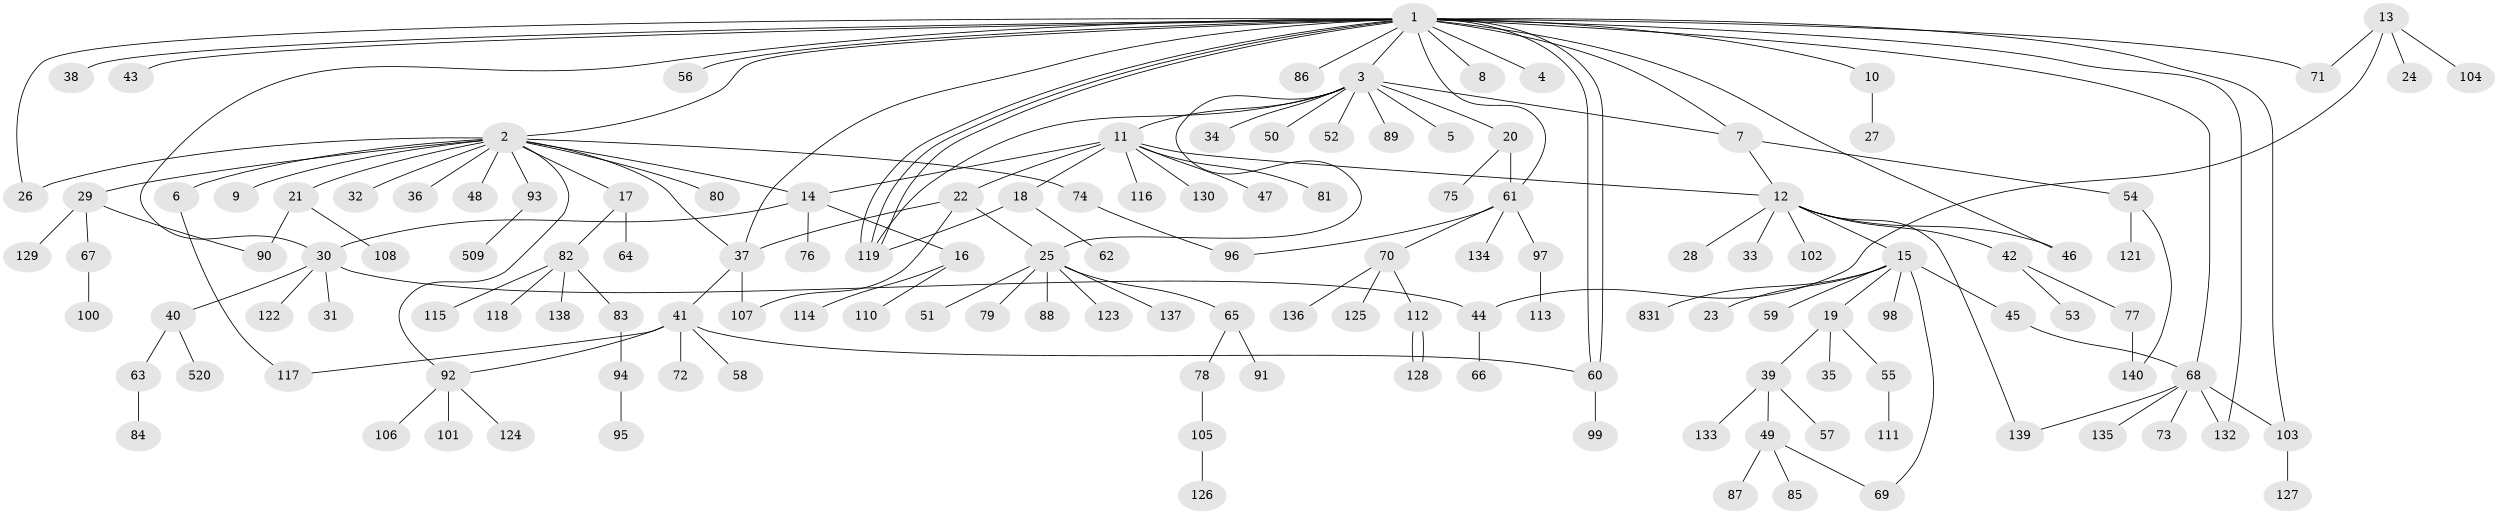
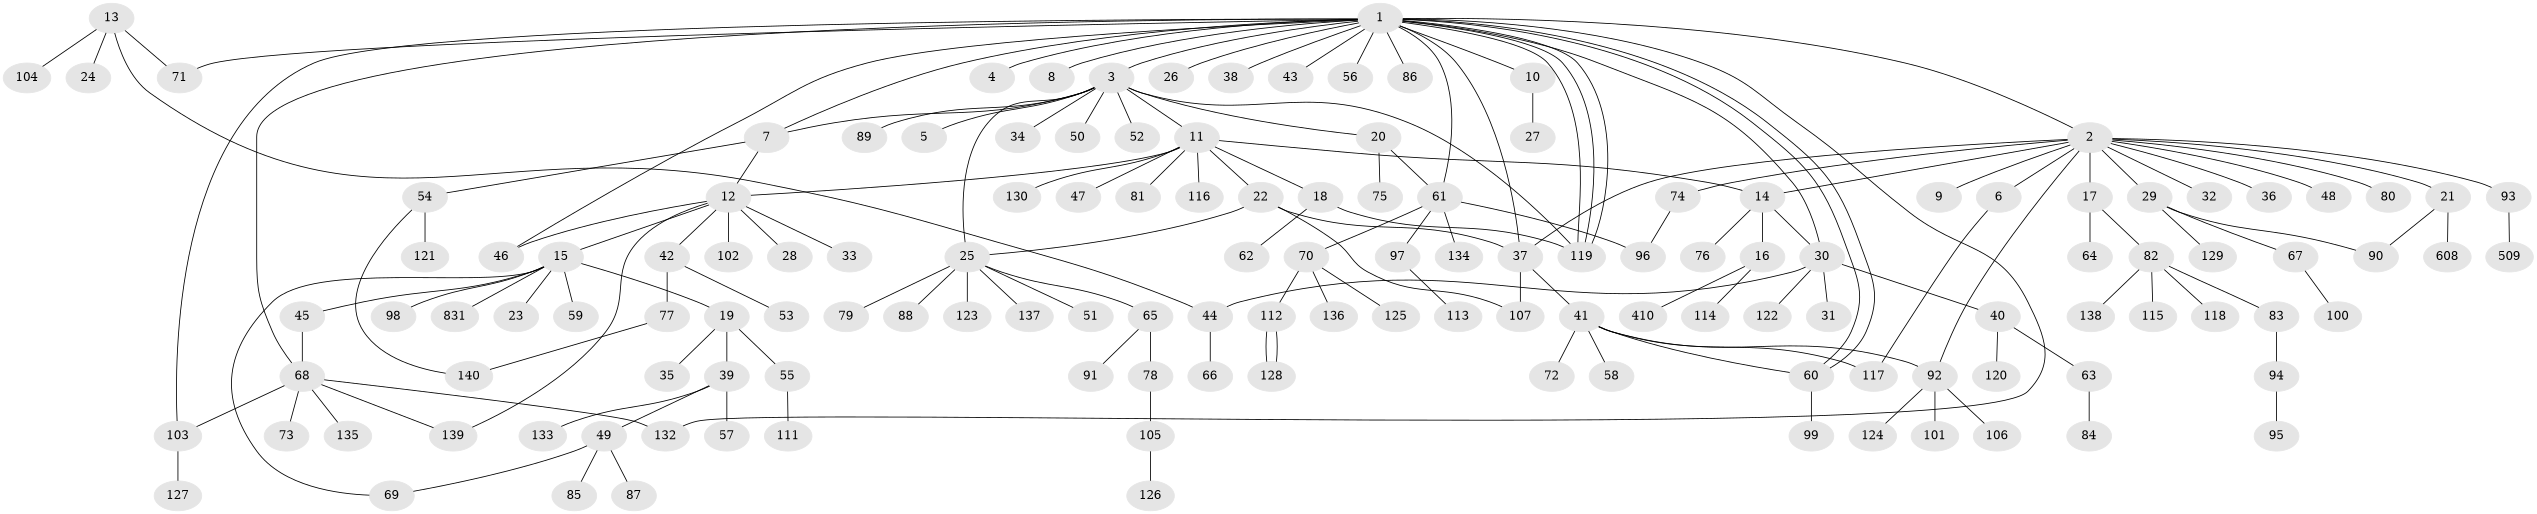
  graph {
    node [color=gray90 style=filled]
    1
    2
    3
    4
    7
    8
    10
    26
    30
    37
    38
    43
    46
    56
    60
    61
    68
    86
    103
    119
    132
    71
    6
    9
    14
    17
    21
    29
    32
    36
    48
    74
    80
    92
    93
    5
    11
    20
    25
    34
    50
    52
    89
    12
    54
    27
    13
    24
    44
    104
    31
    40
    122
    107
    41
    99
    70
    96
    97
    134
    139
    73
    135
    127
    117
    16
    76
    64
    82
    90
-   108
+   108 [label=608]
    67
    129
    101
    106
    124
    n77 [label=509]
    18
    22
    47
    81
    116
    130
    75
    51
    65
    79
    88
    123
    137
    15
    28
    33
    42
    102
    121
    140
    62
    19
    23
    45
    59
    69
    98
    n105 [label=831]
    53
    77
    66
-   110
+   110 [label=410]
    114
    35
    39
    55
    83
    115
    118
    138
    49
    57
    133
    111
    78
    91
    100
    63
-   120 [label=520]
+   120
    58
    72
    85
    87
    84
    112
    125
    136
    113
    105
    128
    126
    94
    95
    1 -- 2
    1 -- 3
    1 -- 4
    1 -- 7
    1 -- 8
    1 -- 10
    1 -- 26
    1 -- 30
    1 -- 37
    1 -- 38
    1 -- 43
    1 -- 46
    1 -- 56
    1 -- 60
    1 -- 60
    1 -- 61
    1 -- 68
    1 -- 86
    1 -- 103
    1 -- 119
    1 -- 119
    1 -- 119
    1 -- 132
    1 -- 71
-   2 -- 26
    2 -- 37
    2 -- 6
    2 -- 9
    2 -- 14
    2 -- 17
    2 -- 21
    2 -- 29
    2 -- 32
    2 -- 36
    2 -- 48
    2 -- 74
    2 -- 80
    2 -- 92
    2 -- 93
    3 -- 7
    3 -- 119
    3 -- 5
    3 -- 11
    3 -- 20
    3 -- 25
    3 -- 34
    3 -- 50
    3 -- 52
    3 -- 89
    7 -- 12
    7 -- 54
    10 -- 27
    30 -- 44
    30 -- 31
    30 -- 40
    30 -- 122
    37 -- 107
    37 -- 41
    60 -- 99
    61 -- 70
    61 -- 96
    61 -- 97
    61 -- 134
    68 -- 103
    68 -- 132
    68 -- 139
    68 -- 73
    68 -- 135
    103 -- 127
    6 -- 117
    14 -- 30
    14 -- 16
    14 -- 76
    17 -- 64
    17 -- 82
    21 -- 90
    21 -- 108
    29 -- 90
    29 -- 67
    29 -- 129
    74 -- 96
    92 -- 101
    92 -- 106
    92 -- 124
    93 -- n77
    11 -- 14
    11 -- 12
    11 -- 18
    11 -- 22
    11 -- 47
    11 -- 81
    11 -- 116
    11 -- 130
    20 -- 61
    20 -- 75
    25 -- 51
    25 -- 65
    25 -- 79
    25 -- 88
    25 -- 123
    25 -- 137
    12 -- 46
    12 -- 139
    12 -- 15
    12 -- 28
    12 -- 33
    12 -- 42
    12 -- 102
    54 -- 121
    54 -- 140
    13 -- 71
    13 -- 24
    13 -- 44
    13 -- 104
    44 -- 66
    40 -- 63
    40 -- 120
    41 -- 60
    41 -- 92
    41 -- 117
    41 -- 58
    41 -- 72
    70 -- 112
    70 -- 125
    70 -- 136
    97 -- 113
    16 -- 110
    16 -- 114
    82 -- 83
    82 -- 115
    82 -- 118
    82 -- 138
    67 -- 100
    18 -- 119
    18 -- 62
    22 -- 37
    22 -- 25
    22 -- 107
    65 -- 78
    65 -- 91
    15 -- 19
    15 -- 23
    15 -- 45
    15 -- 59
    15 -- 69
    15 -- 98
    15 -- n105
    42 -- 53
    42 -- 77
    19 -- 35
    19 -- 39
    19 -- 55
    45 -- 68
    77 -- 140
    39 -- 49
    39 -- 57
    39 -- 133
    55 -- 111
    83 -- 94
    49 -- 69
    49 -- 85
    49 -- 87
    78 -- 105
    63 -- 84
    112 -- 128
    112 -- 128
    105 -- 126
    94 -- 95
  }
